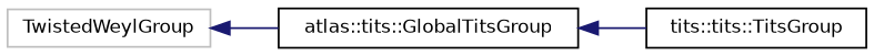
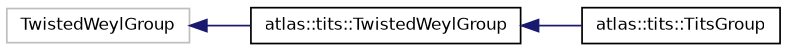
  digraph {
    rankdir=LR
    node [color=black fillcolor=white fontname=Helvetica fontsize=10 shape=record style=filled]
    edge [color=midnightblue dir=back fontname=Helvetica fontsize=10 labelfontname=Helvetica labelfontsize=10 style=solid]
    n1 [color=grey75 height=0.2 label=TwistedWeylGroup width=0.4]
-   n2 [height=0.2 label="atlas::tits::GlobalTitsGroup" width=0.4]
-   n3 [height=0.2 label="tits::tits::TitsGroup" width=0.4]
+   n2 [height=0.2 label="atlas::tits::TwistedWeylGroup" width=0.4]
+   n3 [height=0.2 label="atlas::tits::TitsGroup" width=0.4]
    n1 -> n2
    n2 -> n3
  }
